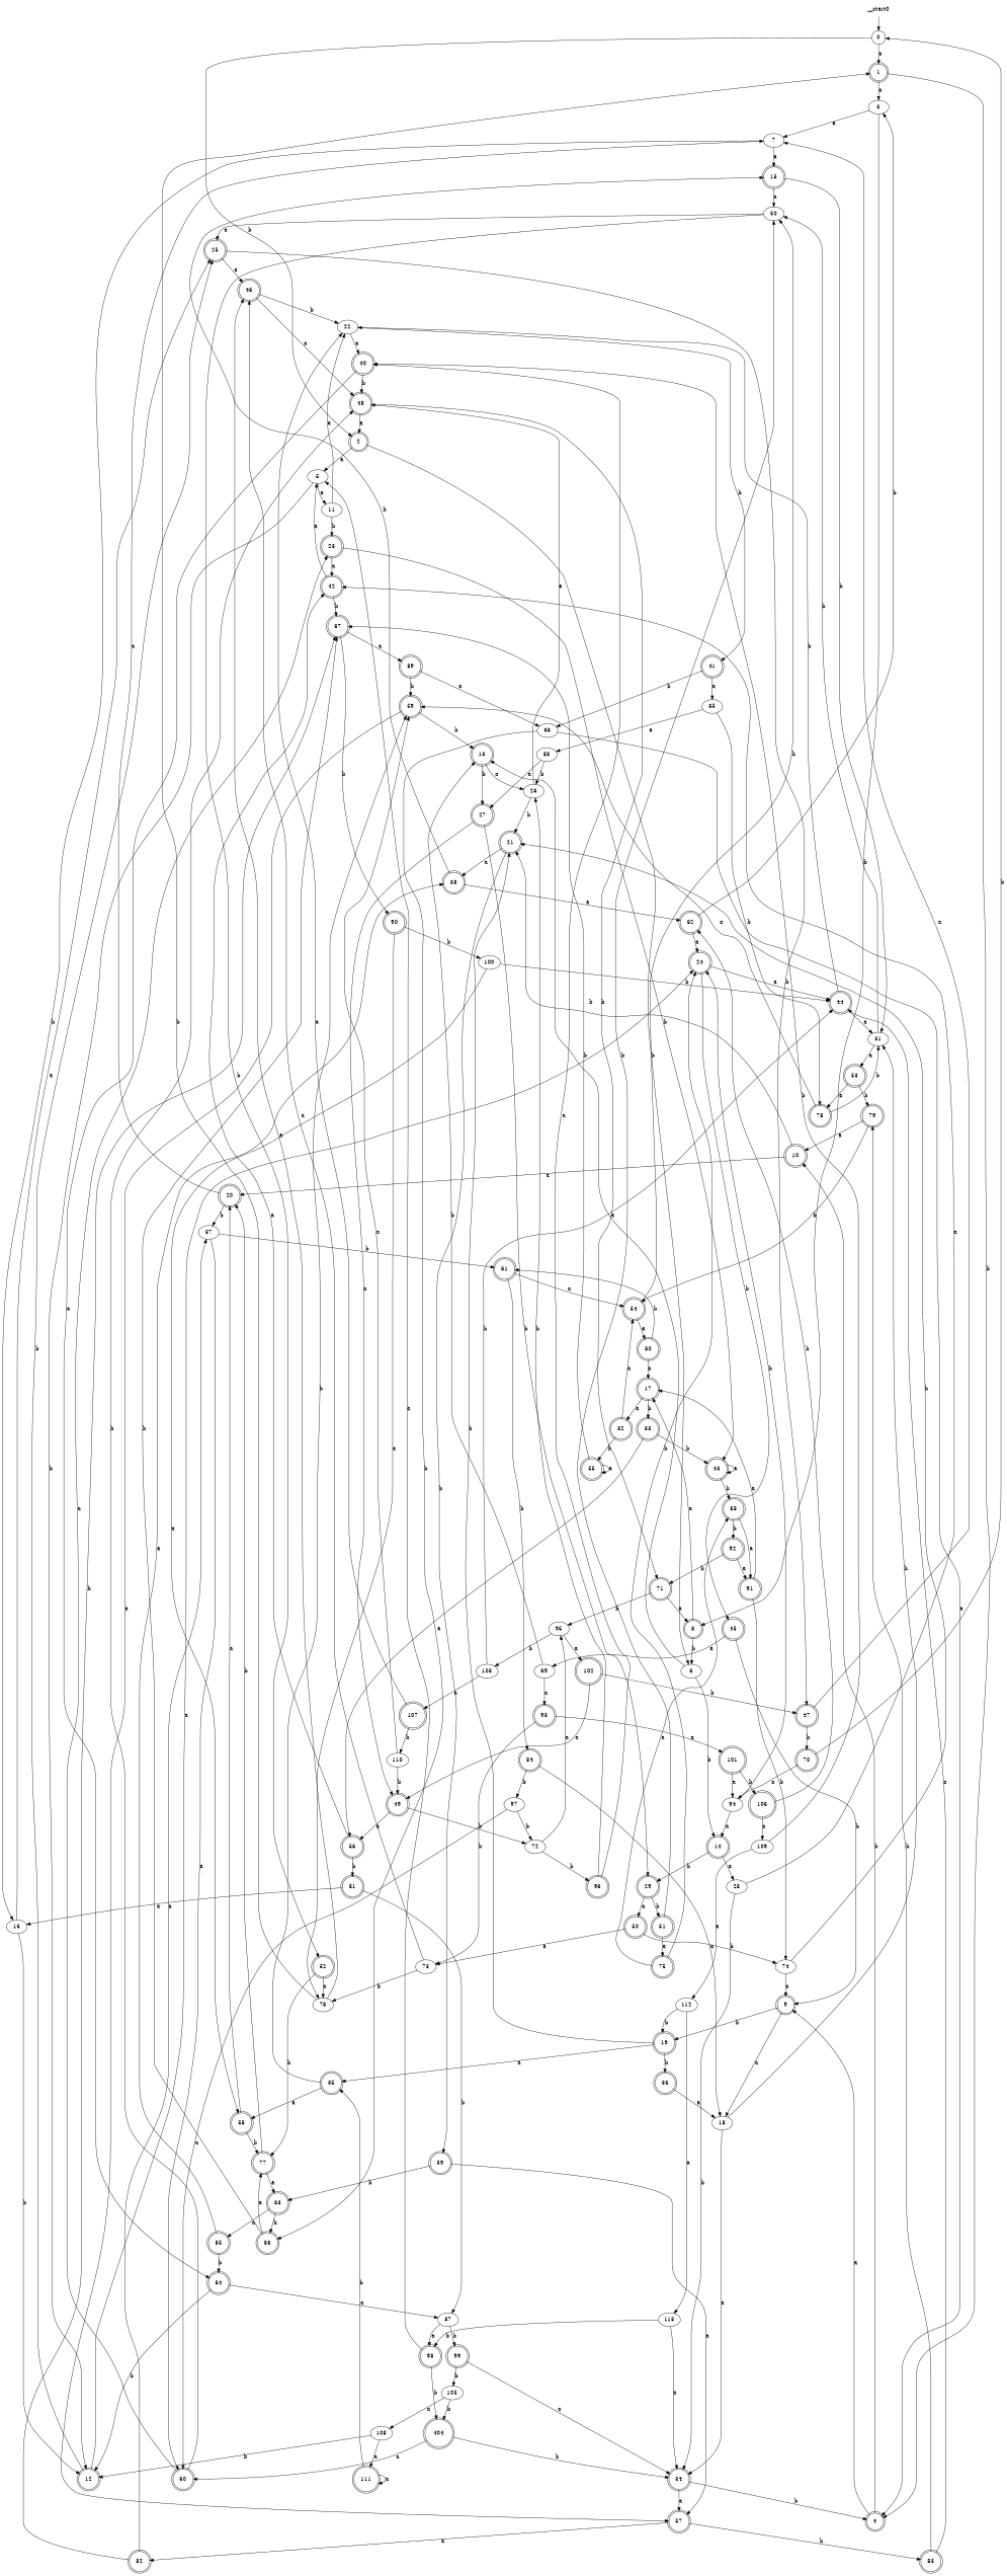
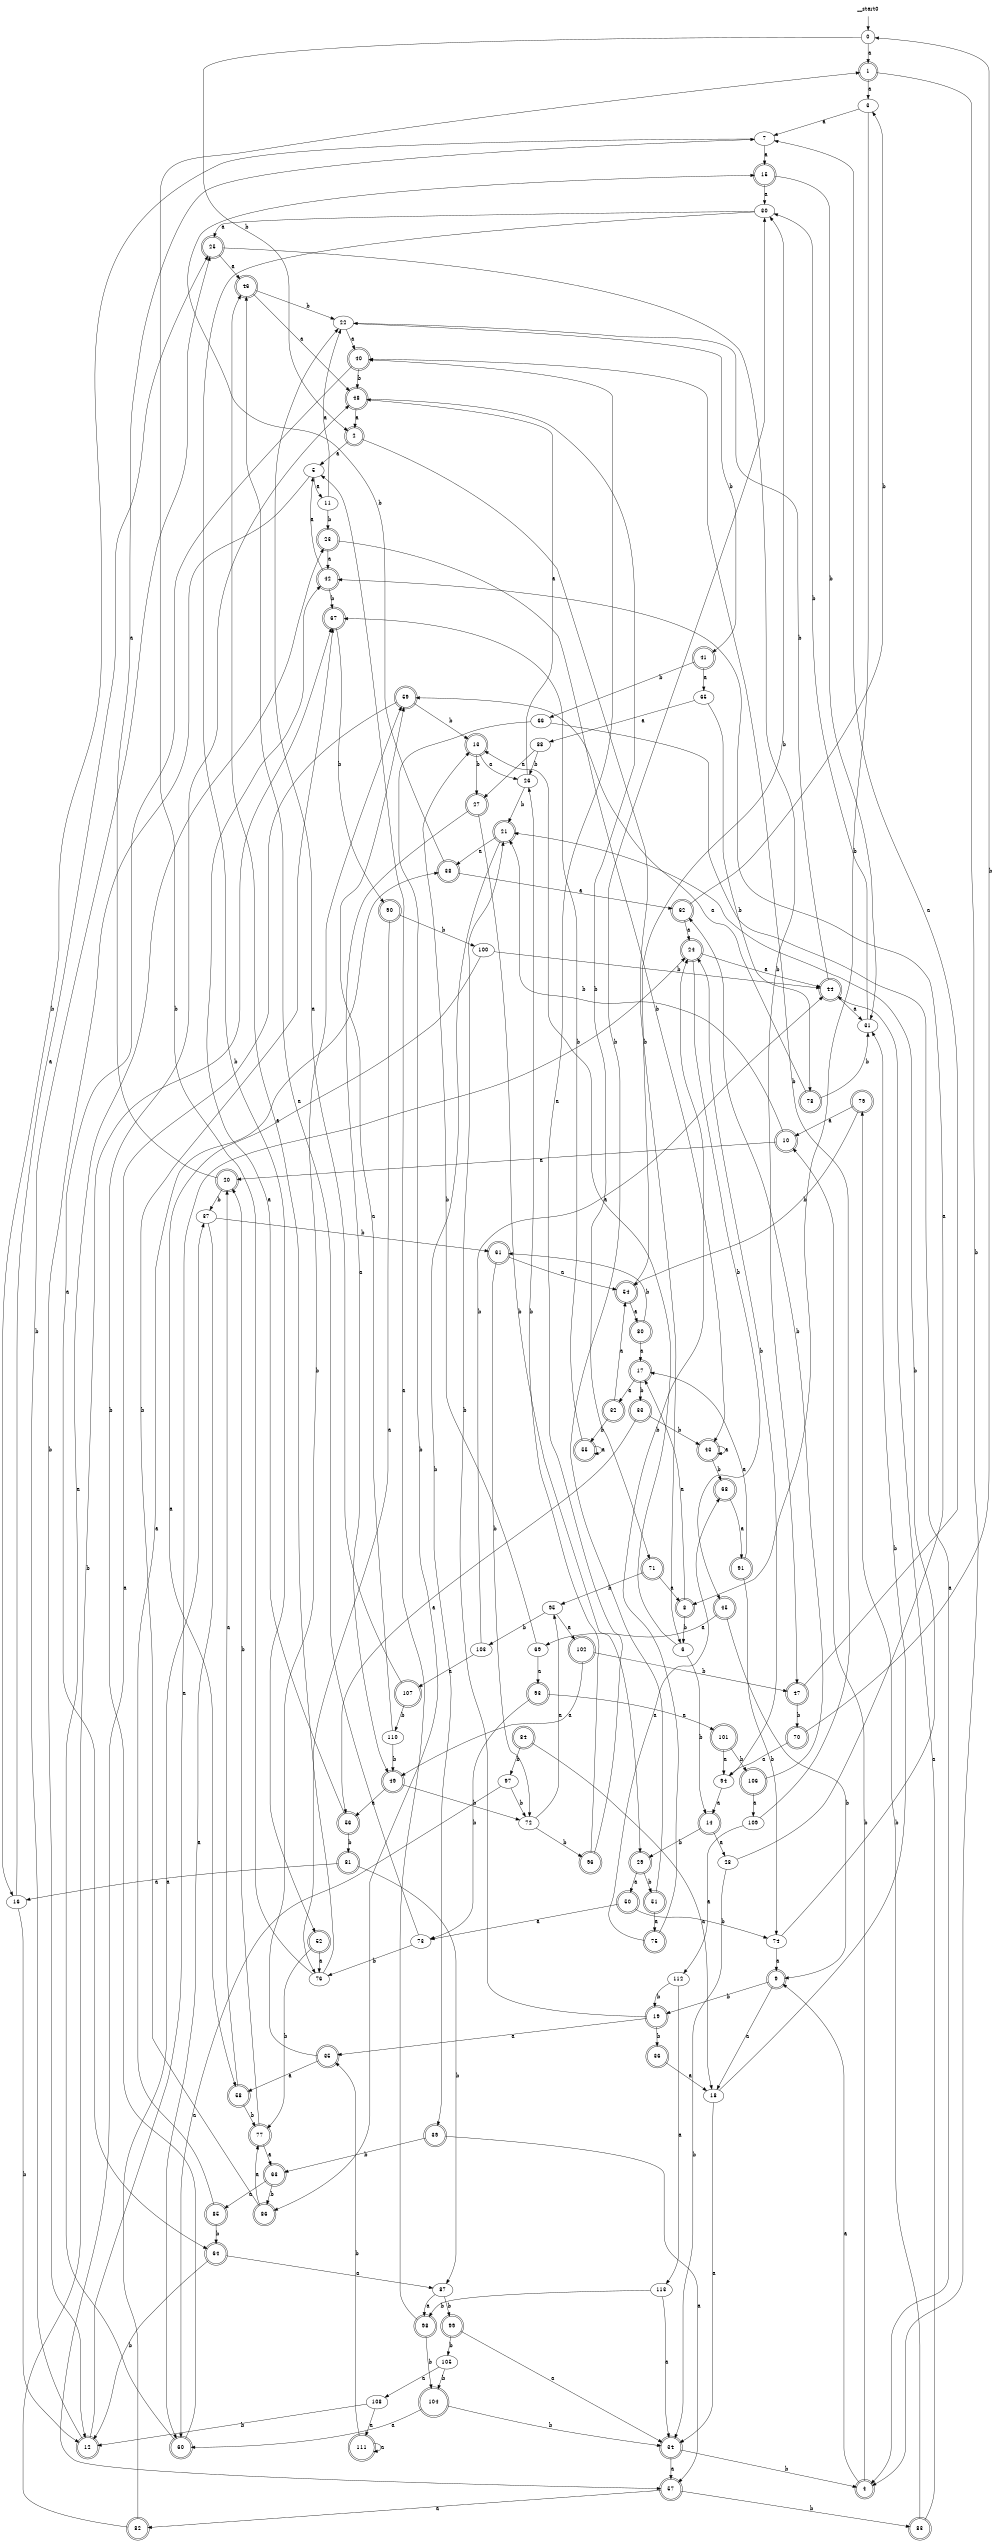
  digraph {
    node [shape=doublecircle]
    __start0 [shape=none]
    0 [shape=circle]
    1
    2
    3 [shape=""]
    4
    5 [shape=""]
    6 [shape=""]
    7 [shape=""]
    8
    9
    10
    11 [shape=""]
    12
    13
    14
    15
    16 [shape=""]
    17
    18 [shape=""]
    19
    20
    21
    22 [shape=""]
    23
    24
    25
    26 [shape=""]
    27
    28 [shape=""]
    29
    30 [shape=""]
    31 [shape=""]
    32
    33
    34
    35
    36
    37 [shape=""]
    38
    39
    40
    41
    42
    43
    44
    45
    46
    47
    48
    49
    50
    51
    52
-   53
    54
    55
    56
    57
    58
    59
    60
    61
    62
    63
    64
    65 [shape=""]
    66 [shape=""]
    67
    68
    69 [shape=""]
    70
    71
    72 [shape=""]
    73 [shape=""]
    74 [shape=""]
    75
    76 [shape=""]
    77
    78
    79
    80
    81
    82
    83
    84
    85
    86
    87 [shape=""]
    88 [shape=""]
-   89
    90
    91
-   92
    93
    94 [shape=""]
    95 [shape=""]
    96
    97 [shape=""]
    98
    99
    100 [shape=""]
    101
    102
    103 [shape=""]
-   104 [label=404]
+   104
    105 [shape=""]
    106
    107
    108 [shape=""]
    109 [shape=""]
    110 [shape=""]
    111
    112 [shape=""]
    113 [shape=""]
    __start0 -> 0
    0 -> 1 [label=a]
    0 -> 2 [label=b]
    1 -> 3 [label=a]
    1 -> 4 [label=b]
    2 -> 5 [label=a]
    2 -> 6 [label=b]
    3 -> 7 [label=a]
    3 -> 8 [label=b]
    4 -> 9 [label=a]
    4 -> 10 [label=b]
    5 -> 11 [label=a]
    5 -> 12 [label=b]
    6 -> 13 [label=a]
    6 -> 14 [label=b]
    7 -> 15 [label=a]
    7 -> 16 [label=b]
    8 -> 6 [label=b]
    8 -> 17 [label=a]
    9 -> 18 [label=a]
    9 -> 19 [label=b]
    10 -> 20 [label=a]
    10 -> 21 [label=b]
    11 -> 22 [label=a]
    11 -> 23 [label=b]
    12 -> 24 [label=a]
    12 -> 25 [label=b]
    13 -> 26 [label=a]
    13 -> 27 [label=b]
    14 -> 28 [label=a]
    14 -> 29 [label=b]
    15 -> 30 [label=a]
    15 -> 31 [label=b]
    16 -> 12 [label=b]
    16 -> 25 [label=a]
    17 -> 32 [label=a]
    17 -> 33 [label=b]
    18 -> 31 [label=b]
    18 -> 34 [label=a]
    19 -> 21 [label=b]
    19 -> 35 [label=a]
    19 -> 36 [label=b]
    20 -> 7 [label=a]
    20 -> 37 [label=b]
    21 -> 38 [label=a]
    21 -> 39 [label=b]
    22 -> 40 [label=a]
    22 -> 41 [label=b]
    23 -> 42 [label=a]
    23 -> 43 [label=b]
    24 -> 44 [label=a]
    24 -> 45 [label=b]
    25 -> 46 [label=a]
    25 -> 47 [label=b]
    26 -> 21 [label=b]
    26 -> 48 [label=a]
    27 -> 29 [label=b]
    27 -> 49 [label=a]
    28 -> 34 [label=b]
    28 -> 42 [label=a]
    29 -> 50 [label=a]
    29 -> 51 [label=b]
    30 -> 25 [label=a]
    30 -> 52 [label=b]
    31 -> 30 [label=b]
-   31 -> 53 [label=a]
    32 -> 54 [label=a]
    32 -> 55 [label=b]
    33 -> 43 [label=b]
    33 -> 56 [label=a]
    34 -> 4 [label=b]
    34 -> 57 [label=a]
    35 -> 58 [label=a]
    35 -> 59 [label=b]
    36 -> 18 [label=a]
    37 -> 60 [label=a]
    37 -> 61 [label=b]
    38 -> 15 [label=b]
    38 -> 62 [label=a]
    39 -> 57 [label=a]
    39 -> 63 [label=b]
    40 -> 48 [label=b]
    40 -> 64 [label=a]
    41 -> 65 [label=a]
    41 -> 66 [label=b]
    42 -> 5 [label=a]
    42 -> 67 [label=b]
    43 -> 43 [label=a]
    43 -> 68 [label=b]
    44 -> 22 [label=b]
    44 -> 31 [label=a]
    45 -> 9 [label=b]
    45 -> 69 [label=a]
    46 -> 22 [label=b]
    46 -> 48 [label=a]
    47 -> 7 [label=a]
    47 -> 70 [label=b]
    48 -> 2 [label=a]
    48 -> 71 [label=b]
    49 -> 56 [label=a]
    49 -> 72 [label=b]
    50 -> 73 [label=a]
    50 -> 74 [label=b]
    51 -> 30 [label=b]
    51 -> 75 [label=a]
    52 -> 76 [label=a]
    52 -> 77 [label=b]
-   53 -> 78 [label=a]
-   53 -> 79 [label=b]
    54 -> 30 [label=b]
    54 -> 80 [label=a]
    55 -> 55 [label=a]
    55 -> 67 [label=b]
    56 -> 42 [label=a]
    56 -> 81 [label=b]
    57 -> 82 [label=a]
    57 -> 83 [label=b]
    58 -> 20 [label=a]
    58 -> 77 [label=b]
    59 -> 13 [label=b]
    59 -> 57 [label=a]
    60 -> 23 [label=a]
    60 -> 48 [label=b]
    61 -> 54 [label=a]
-   61 -> 84 [label=b]
+   61 -> 72 [label=b]
    62 -> 3 [label=b]
    62 -> 24 [label=a]
    63 -> 85 [label=a]
    63 -> 86 [label=b]
    64 -> 12 [label=b]
    64 -> 87 [label=a]
    65 -> 78 [label=b]
    65 -> 88 [label=a]
    66 -> 4 [label=a]
    66 -> 86 [label=b]
-   67 -> 89 [label=a]
    67 -> 90 [label=b]
    68 -> 91 [label=a]
-   68 -> 92 [label=b]
    69 -> 13 [label=b]
    69 -> 93 [label=a]
    70 -> 0 [label=b]
    70 -> 94 [label=a]
    71 -> 8 [label=a]
    71 -> 95 [label=b]
    72 -> 95 [label=a]
    72 -> 96 [label=b]
    73 -> 46 [label=a]
    73 -> 76 [label=b]
    74 -> 9 [label=a]
    74 -> 21 [label=b]
    75 -> 24 [label=b]
    75 -> 68 [label=a]
    76 -> 1 [label=b]
    76 -> 46 [label=a]
    77 -> 20 [label=b]
    77 -> 63 [label=a]
    78 -> 31 [label=b]
    78 -> 59 [label=a]
    79 -> 10 [label=a]
    79 -> 54 [label=b]
    80 -> 17 [label=a]
    80 -> 61 [label=b]
    81 -> 16 [label=a]
    81 -> 87 [label=b]
    82 -> 37 [label=a]
    82 -> 67 [label=b]
    83 -> 44 [label=a]
    83 -> 79 [label=b]
    84 -> 18 [label=a]
    84 -> 97 [label=b]
    85 -> 38 [label=a]
    85 -> 64 [label=b]
    86 -> 67 [label=b]
    86 -> 77 [label=a]
    87 -> 98 [label=a]
    87 -> 99 [label=b]
    88 -> 26 [label=b]
    88 -> 27 [label=a]
-   89 -> 59 [label=b]
-   89 -> 66 [label=a]
    90 -> 76 [label=a]
    90 -> 100 [label=b]
    91 -> 17 [label=a]
    91 -> 74 [label=b]
-   92 -> 71 [label=b]
-   92 -> 91 [label=a]
    93 -> 73 [label=b]
    93 -> 101 [label=a]
    94 -> 14 [label=a]
    94 -> 24 [label=b]
    95 -> 102 [label=a]
    95 -> 103 [label=b]
    96 -> 26 [label=b]
    96 -> 40 [label=a]
    97 -> 60 [label=a]
    97 -> 72 [label=b]
    98 -> 5 [label=a]
    98 -> 104 [label=b]
    99 -> 34 [label=a]
    99 -> 105 [label=b]
    100 -> 44 [label=b]
    100 -> 58 [label=a]
    101 -> 94 [label=a]
    101 -> 106 [label=b]
    102 -> 47 [label=b]
    102 -> 49 [label=a]
    103 -> 44 [label=b]
    103 -> 107 [label=a]
    104 -> 34 [label=b]
    104 -> 60 [label=a]
    105 -> 104 [label=b]
    105 -> 108 [label=a]
    106 -> 62 [label=b]
    106 -> 109 [label=a]
    107 -> 22 [label=a]
    107 -> 110 [label=b]
    108 -> 12 [label=b]
    108 -> 111 [label=a]
    109 -> 40 [label=b]
    109 -> 112 [label=a]
    110 -> 49 [label=b]
    110 -> 59 [label=a]
    111 -> 35 [label=b]
    111 -> 111 [label=a]
    112 -> 19 [label=b]
    112 -> 113 [label=a]
    113 -> 34 [label=a]
    113 -> 98 [label=b]
  }
